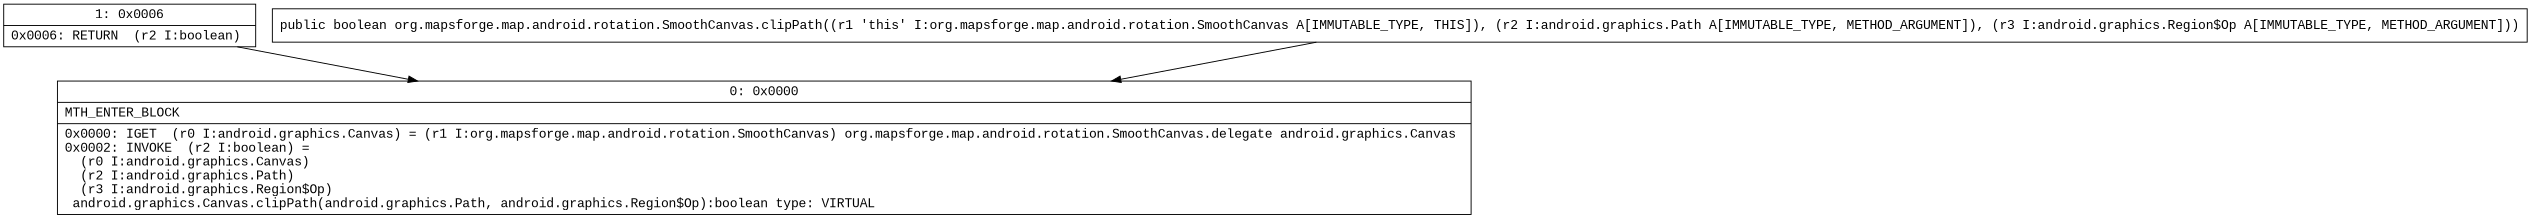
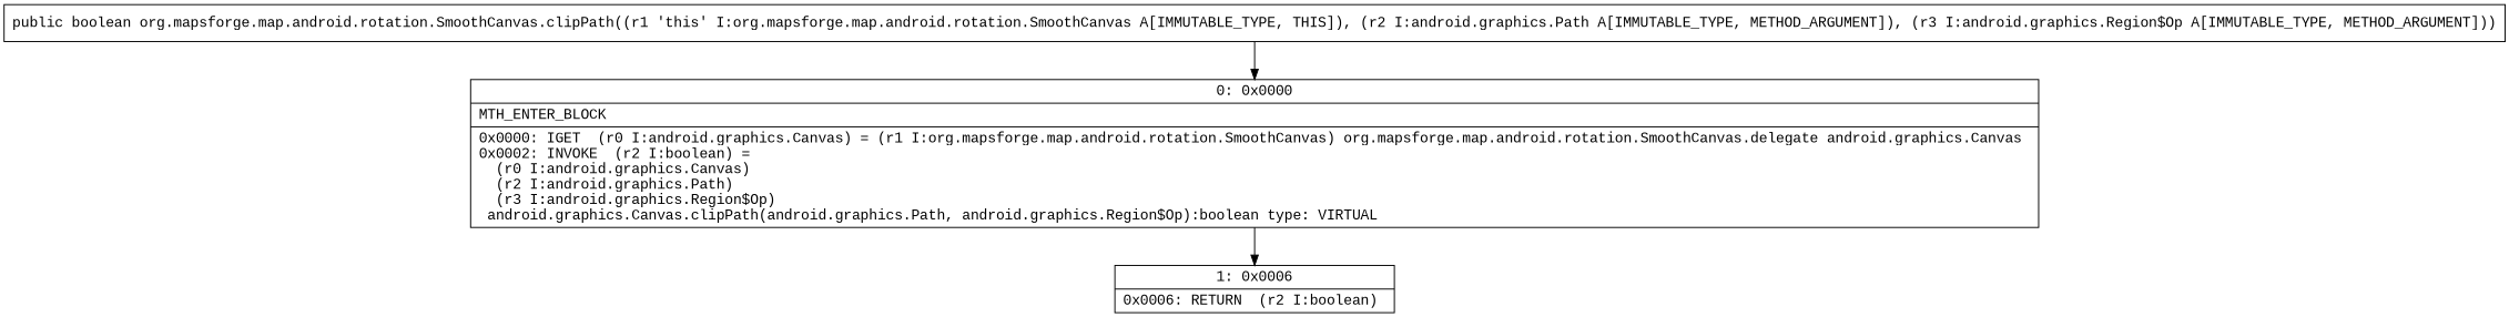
  digraph {
    fontname="Liberation Mono"
    node [shape=record fontname="Liberation Mono"]
    edge [fontname="Liberation Mono"]
    n1 [label="{0\:\ 0x0000|MTH_ENTER_BLOCK\l|0x0000: IGET  (r0 I:android.graphics.Canvas) = (r1 I:org.mapsforge.map.android.rotation.SmoothCanvas) org.mapsforge.map.android.rotation.SmoothCanvas.delegate android.graphics.Canvas \l0x0002: INVOKE  (r2 I:boolean) = \l  (r0 I:android.graphics.Canvas)\l  (r2 I:android.graphics.Path)\l  (r3 I:android.graphics.Region$Op)\l android.graphics.Canvas.clipPath(android.graphics.Path, android.graphics.Region$Op):boolean type: VIRTUAL \l}"]
    n2 [label="{1\:\ 0x0006|0x0006: RETURN  (r2 I:boolean) \l}"]
    n3 [label="{public boolean org.mapsforge.map.android.rotation.SmoothCanvas.clipPath((r1 'this' I:org.mapsforge.map.android.rotation.SmoothCanvas A[IMMUTABLE_TYPE, THIS]), (r2 I:android.graphics.Path A[IMMUTABLE_TYPE, METHOD_ARGUMENT]), (r3 I:android.graphics.Region$Op A[IMMUTABLE_TYPE, METHOD_ARGUMENT])) }"]
-   n2 -> n1
+   n1 -> n2
    n3 -> n1
  }
